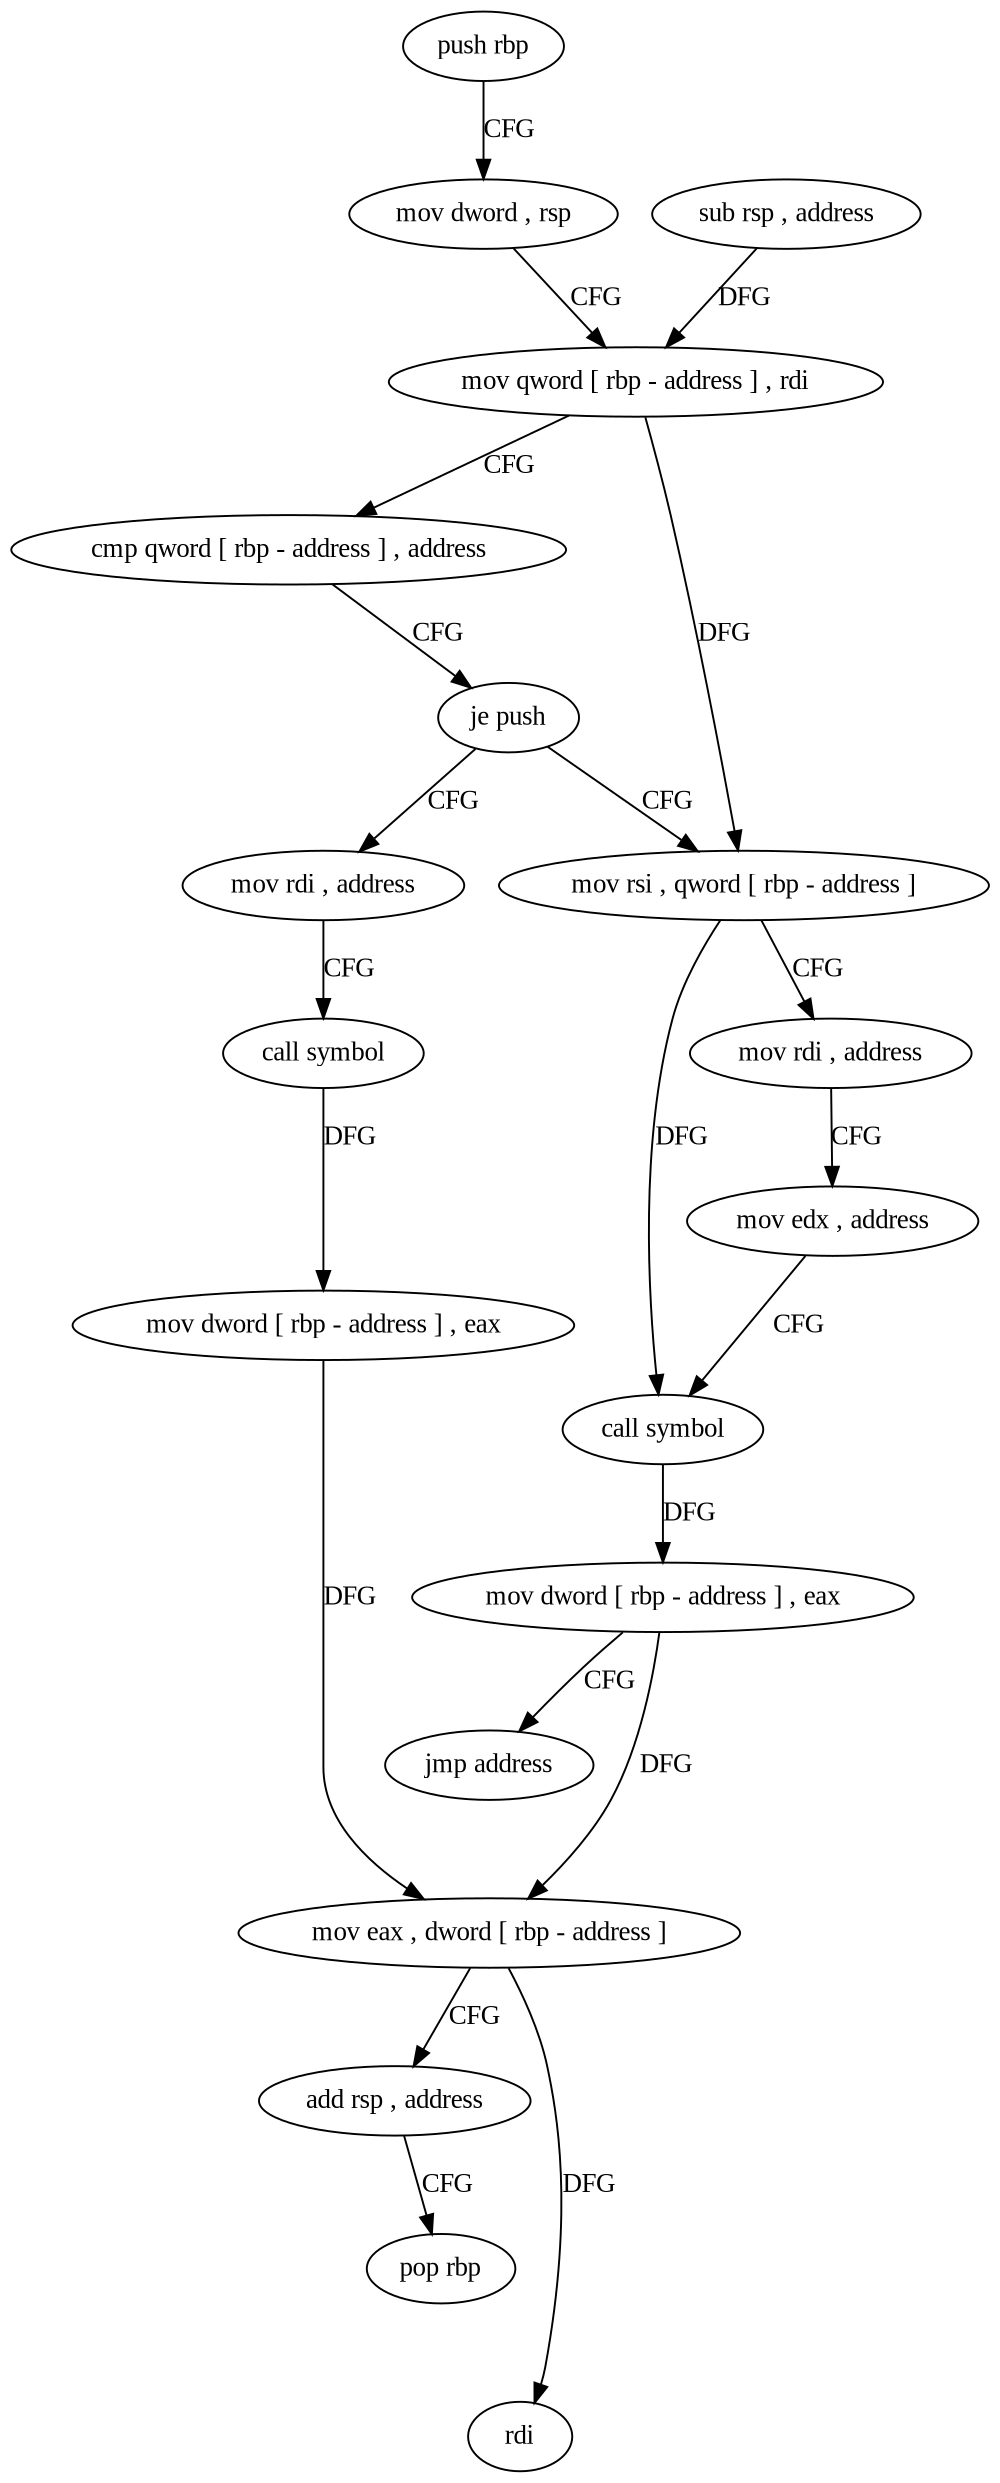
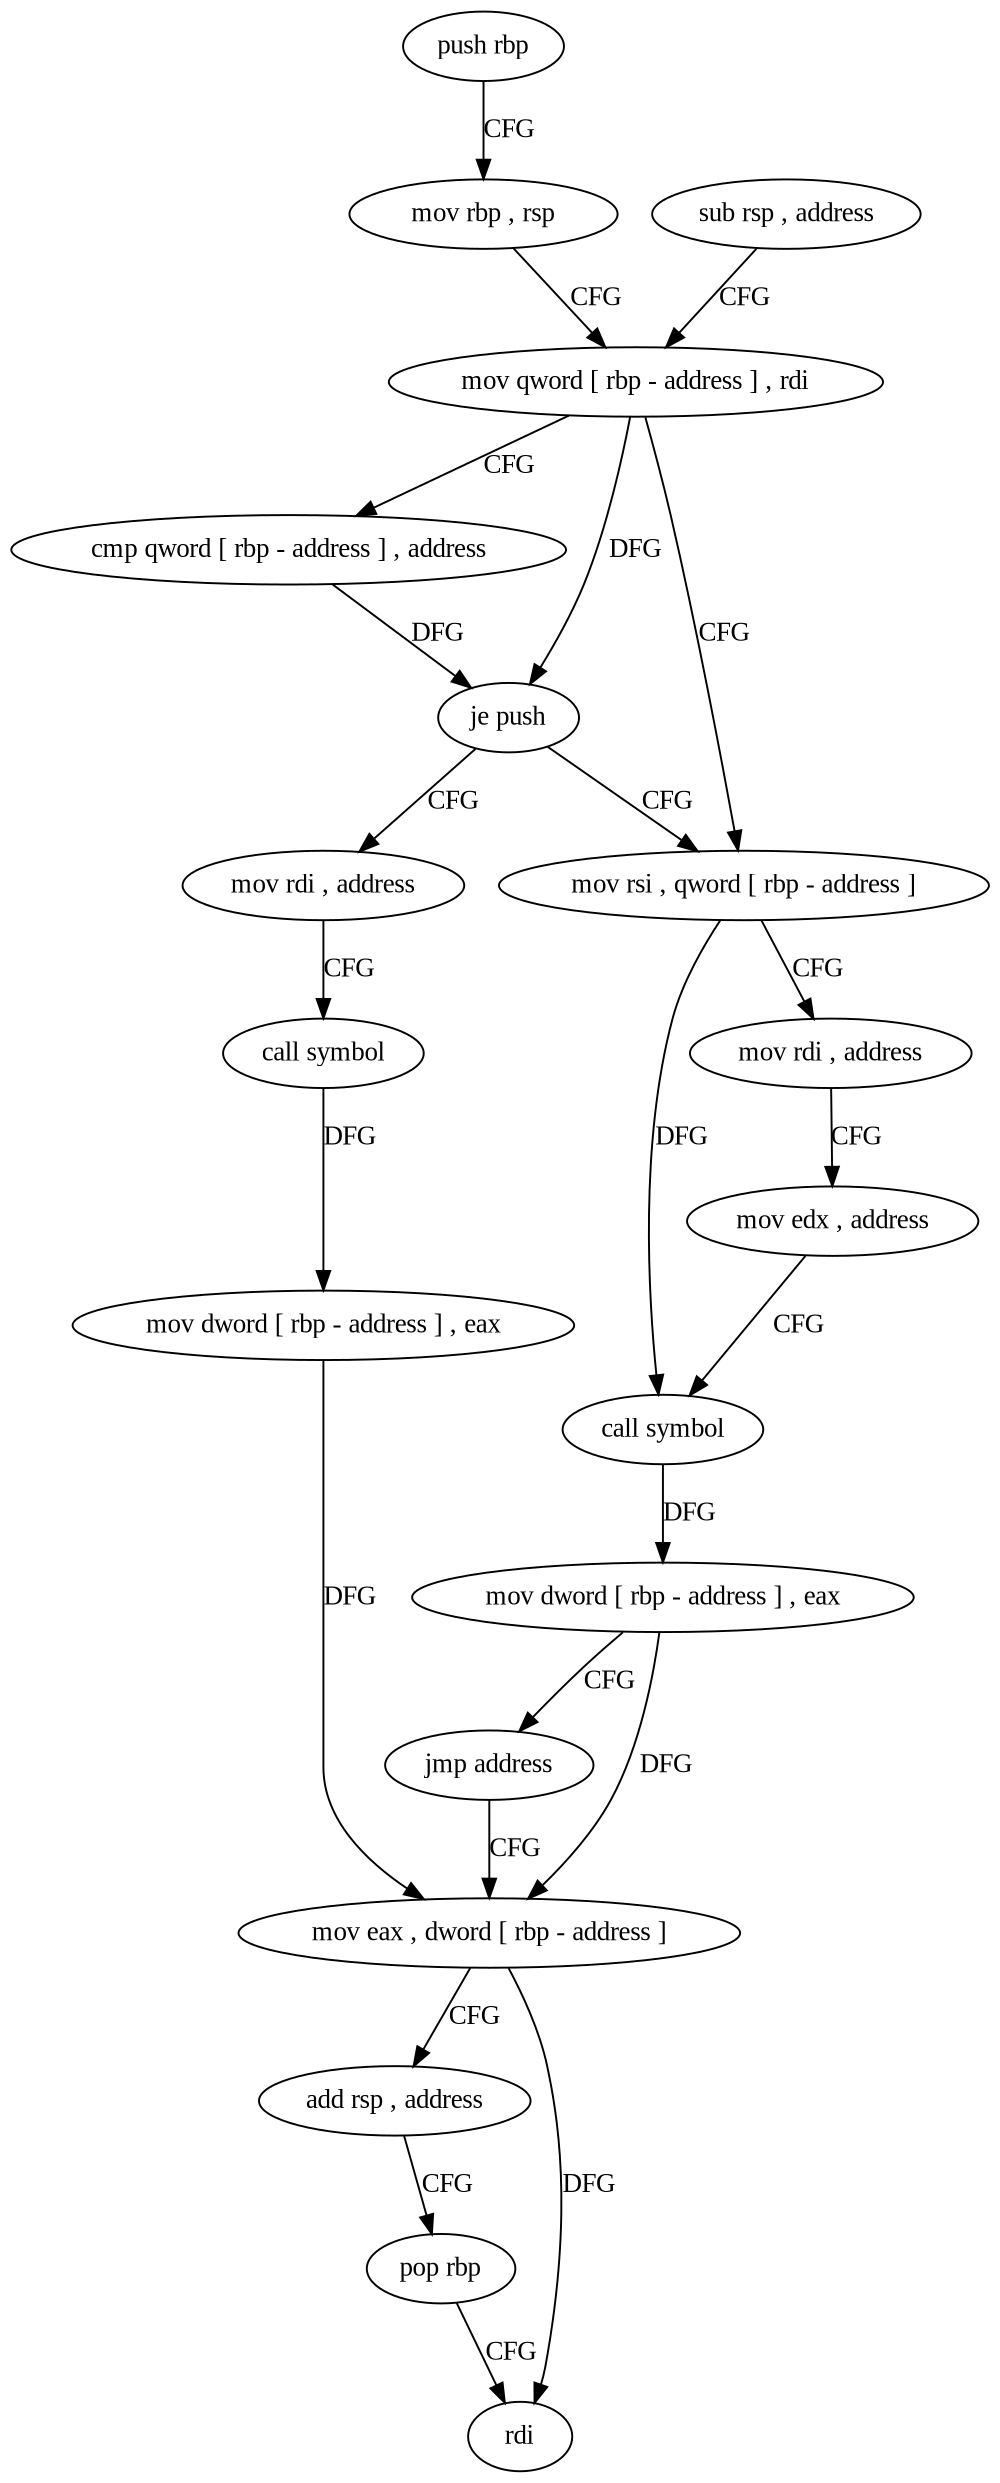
  digraph {
    fontname="Liberation Serif"
    node [fontname="Liberation Serif"]
    edge [fontname="Liberation Serif"]
    n1 [label="push rbp"]
-   n2 [label="mov dword , rsp"]
+   n2 [label="mov rbp , rsp"]
    n3 [label="mov qword [ rbp - address ] , rdi"]
    n4 [label="sub rsp , address"]
    n5 [label="cmp qword [ rbp - address ] , address"]
    n6 [label="je push"]
    n7 [label="mov rsi , qword [ rbp - address ]"]
    n8 [label="mov rdi , address"]
    n9 [label="mov rdi , address"]
    n10 [label="call symbol"]
    n11 [label="call symbol"]
    n12 [label="mov dword [ rbp - address ] , eax"]
    n13 [label="mov edx , address"]
    n14 [label="mov dword [ rbp - address ] , eax"]
    n15 [label="mov eax , dword [ rbp - address ]"]
    n16 [label="add rsp , address"]
    n17 [label=rdi]
    n18 [label="pop rbp"]
    n19 [label="jmp address"]
    n1 -> n2 [label=CFG]
    n2 -> n3 [label=CFG]
    n3 -> n5 [label=CFG]
-   n3 -> n7 [label=DFG]
-   n4 -> n3 [label=DFG]
-   n5 -> n6 [label=CFG]
+   n3 -> n6 [label=DFG]
+   n3 -> n7 [label=CFG]
+   n4 -> n3 [label=CFG]
+   n5 -> n6 [label=DFG]
    n6 -> n7 [label=CFG]
    n6 -> n8 [label=CFG]
    n7 -> n9 [label=CFG]
    n7 -> n10 [label=DFG]
    n8 -> n11 [label=CFG]
    n9 -> n13 [label=CFG]
    n10 -> n14 [label=DFG]
    n11 -> n12 [label=DFG]
    n12 -> n15 [label=DFG]
    n13 -> n10 [label=CFG]
    n14 -> n15 [label=DFG]
    n14 -> n19 [label=CFG]
    n15 -> n16 [label=CFG]
    n15 -> n17 [label=DFG]
    n16 -> n18 [label=CFG]
+   n18 -> n17 [label=CFG]
+   n19 -> n15 [label=CFG]
  }
